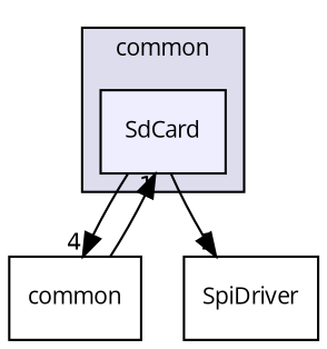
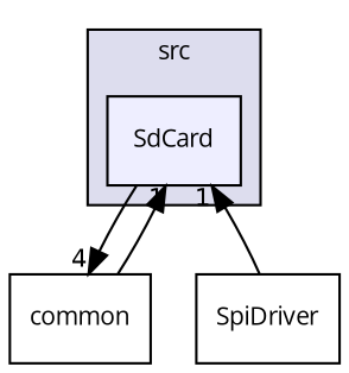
  digraph {
    compound=true
    fontname="Open Sans"
    node [fontname="Open Sans" fontsize=10 shape=box]
    edge [fontname="Open Sans" headlabel=1 labeldistance=1.5 labelfontname=Helvetica labelfontsize=10]
    n1 [fillcolor="#eeeeff" label=SdCard pencolor=black style=filled]
    n2 [label=common]
    n3 [label=SpiDriver]
    subgraph cluster_1 {
      bgcolor="#ddddee"
      fontsize=10
-     label=common
+     label=src
      pencolor=black
      n1
    }
    n1 -> n2 [headlabel=4]
-   n1 -> n3
+   n3 -> n1
    n2 -> n1
  }
